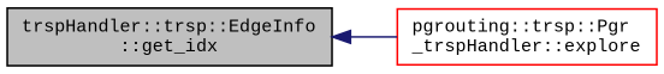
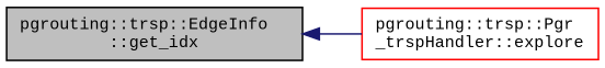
  digraph {
    rankdir=LR
    fontname="Liberation Mono"
    node [fontname="Liberation Mono" fontsize=10 shape=record style=filled]
-   n1 [color=black fillcolor=grey75 fontcolor=black height=0.2 label="trspHandler::trsp::EdgeInfo\l::get_idx" width=0.4]
+   n1 [color=black fillcolor=grey75 fontcolor=black height=0.2 label="pgrouting::trsp::EdgeInfo\l::get_idx" width=0.4]
    n2 [color=red fillcolor=white height=0.2 label="pgrouting::trsp::Pgr\l_trspHandler::explore" width=0.4]
    n1 -> n2 [color=midnightblue dir=back fontname="Liberation Mono" fontsize=10 labelfontname=Helvetica labelfontsize=10 style=solid]
  }
